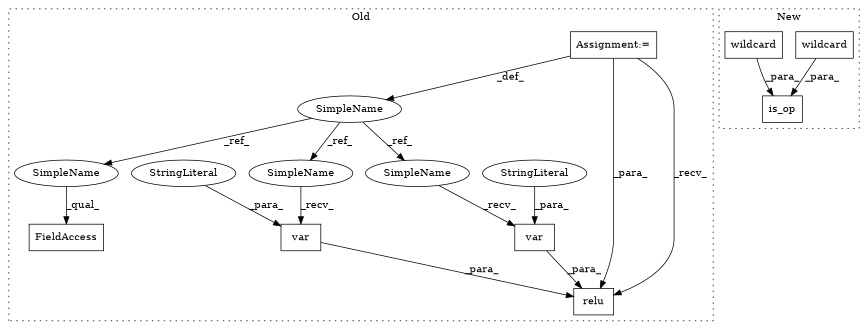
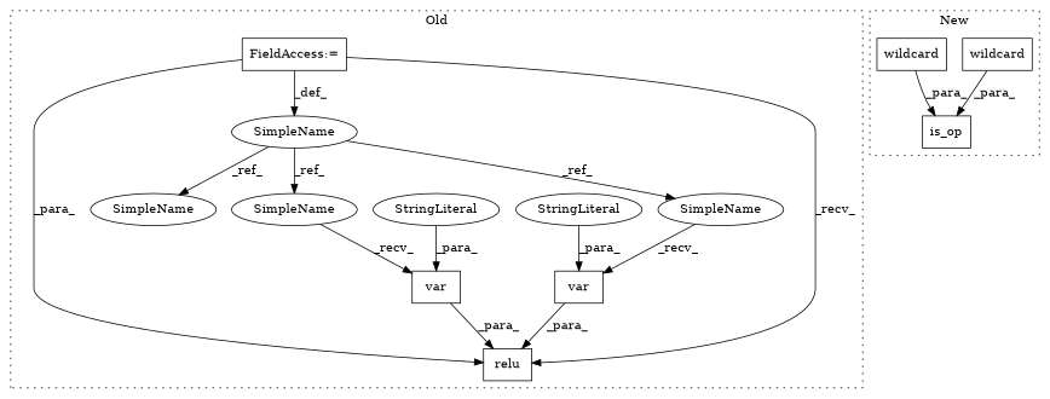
  digraph {
    node [a=32 l=5 s=1348 shape=box]
    n1 [l="4,1" label=var s="1588,1604"]
    n2 [a=42 label=SimpleName shape=ellipse]
    n3 [l="4,1" label=var s="1457,1464"]
    n4 [a=45 l=3 label=StringLiteral s=1461 shape=ellipse]
    n5 [a=45 l=12 label=StringLiteral s=1592 shape=ellipse]
-   n6 [a=7 label="Assignment:="]
-   n7 [a=22 l=8 label=FieldAccess s=1719]
+   n6 [a=7 label="FieldAccess:="]
    n8 [l="5,1" label=relu s="1728,1752"]
    n9 [a=42 label=SimpleName s=1582 shape=ellipse]
    n10 [a=42 label=SimpleName s=1451 shape=ellipse]
    n11 [a=42 label=SimpleName s=1719 shape=ellipse]
    n12 [l=10 label=wildcard s=1594]
    n13 [l="6,1" label=is_op s="1751,1776"]
    n14 [l=10 label=wildcard s=1523]
    subgraph cluster_1 {
      label=Old
      style=dotted
      n1
      n2
      n3
      n4
      n5
      n6
-     n7
      n8
      n9
      n10
      n11
    }
    subgraph cluster_2 {
      label=New
      style=dotted
      n12
      n13
      n14
    }
    n1 -> n8 [label=_para_]
    n2 -> n9 [label=_ref_]
    n2 -> n10 [label=_ref_]
    n2 -> n11 [label=_ref_]
    n3 -> n8 [label=_para_]
    n4 -> n3 [label=_para_]
    n5 -> n1 [label=_para_]
    n6 -> n2 [label=_def_]
    n6 -> n8 [label=_para_]
    n6 -> n8 [label=_recv_]
    n9 -> n1 [label=_recv_]
    n10 -> n3 [label=_recv_]
-   n11 -> n7 [label=_qual_]
    n12 -> n13 [label=_para_]
    n14 -> n13 [label=_para_]
  }
